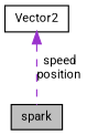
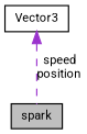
  digraph {
    fontname=Roboto
    node [color=black fontname=Roboto fontsize=10 shape=record style=filled]
    n1 [fillcolor=grey75 fontcolor=black height=0.2 label=spark width=0.4]
-   n2 [fillcolor=white height=0.2 label=Vector2 width=0.4]
+   n2 [fillcolor=white height=0.2 label=Vector3 width=0.4]
    n2 -> n1 [color=darkorchid3 dir=back fontname=Roboto fontsize=10 label=" speed\nposition" labelfontname=Helvetica labelfontsize=10 style=dashed]
  }
